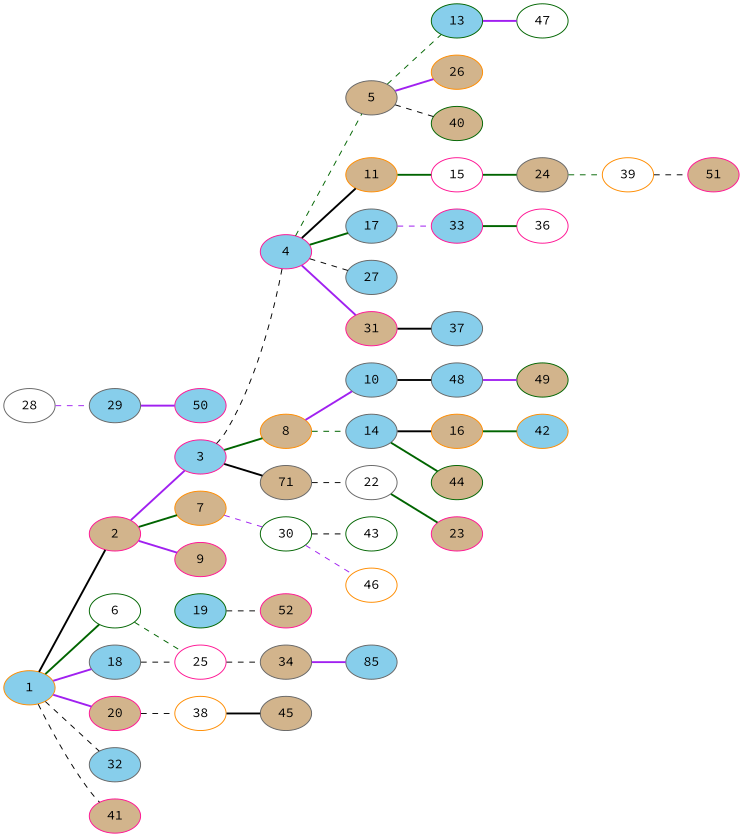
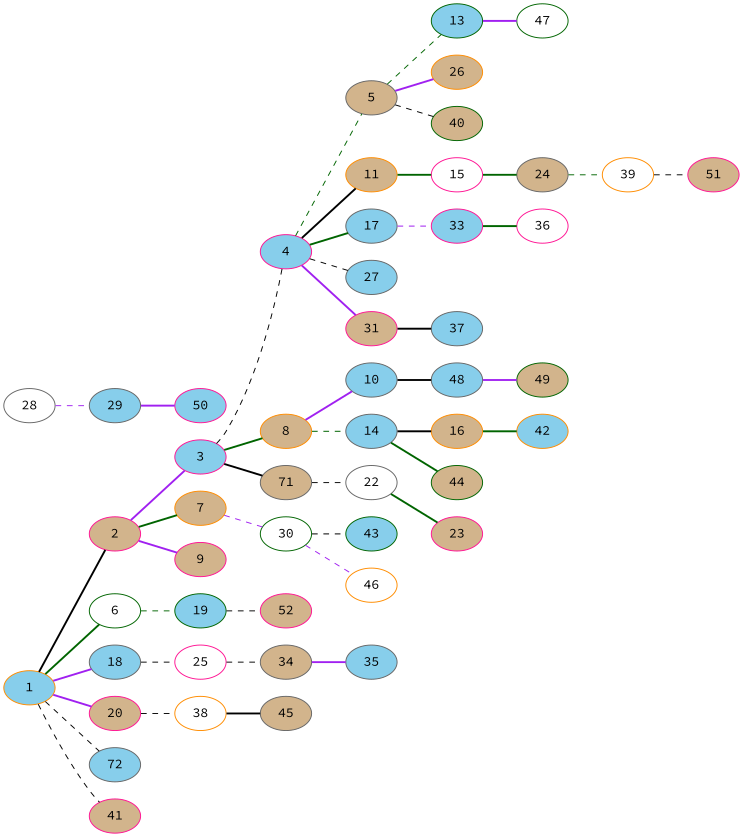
  graph {
    fontname="Source Code Pro"
    rankdir=LR
    node [color=gray40 fillcolor=tan fontname="Source Code Pro" style=filled]
    edge [color=black fontname="Source Code Pro" style=bold weight=1.0]
    1 [color=darkorange fillcolor=skyblue]
    2 [color=deeppink]
    6 [color=darkgreen fillcolor=white]
    18 [fillcolor=skyblue]
    20 [color=deeppink]
-   32 [fillcolor=skyblue]
+   32 [fillcolor=skyblue label=72]
    41 [color=deeppink]
    3 [color=deeppink fillcolor=skyblue]
    7 [color=darkorange]
    9 [color=deeppink]
    19 [color=darkgreen fillcolor=skyblue]
    25 [color=deeppink fillcolor=white]
    38 [color=darkorange fillcolor=white]
    4 [color=deeppink fillcolor=skyblue]
    8 [color=darkorange]
    n16 [label=71]
    30 [color=darkgreen fillcolor=white]
    5
    11 [color=darkorange]
    17 [fillcolor=skyblue]
    27 [fillcolor=skyblue]
    31 [color=deeppink]
    10 [fillcolor=skyblue]
    14 [fillcolor=skyblue]
    22 [fillcolor=white]
    13 [color=darkgreen fillcolor=skyblue]
    26 [color=darkorange]
    40 [color=darkgreen]
    15 [color=deeppink fillcolor=white]
    33 [color=deeppink fillcolor=skyblue]
    37 [fillcolor=skyblue]
    47 [color=darkgreen fillcolor=white]
    52 [color=deeppink]
-   43 [color=darkgreen fillcolor=white]
+   43 [color=darkgreen fillcolor=skyblue]
    46 [color=darkorange fillcolor=white]
    48 [fillcolor=skyblue]
    16 [color=darkorange]
    44 [color=darkgreen]
    49 [color=darkgreen]
    24
    28 [fillcolor=white]
    29 [fillcolor=skyblue]
    42 [color=darkorange fillcolor=skyblue]
    39 [color=darkorange fillcolor=white]
    36 [color=deeppink fillcolor=white]
    34
    45
    23 [color=deeppink]
    51 [color=deeppink]
-   35 [fillcolor=skyblue label=85]
+   35 [fillcolor=skyblue]
    50 [color=deeppink fillcolor=skyblue]
    1 -- 2
    1 -- 6 [color=darkgreen]
    1 -- 18 [color=purple]
    1 -- 20 [color=purple]
    1 -- 32 [style=dashed]
    1 -- 41 [style=dashed]
    2 -- 3 [color=purple]
    2 -- 7 [color=darkgreen]
    2 -- 9 [color=purple]
-   6 -- 25 [color=darkgreen style=dashed]
+   6 -- 19 [color=darkgreen style=dashed]
    18 -- 25 [style=dashed]
    20 -- 38 [style=dashed]
    3 -- 4 [style=dashed]
    3 -- 8 [color=darkgreen]
    3 -- n16
    7 -- 30 [color=purple style=dashed]
    19 -- 52 [style=dashed]
    25 -- 34 [style=dashed]
    38 -- 45
    4 -- 5 [color=darkgreen style=dashed]
    4 -- 11
    4 -- 17 [color=darkgreen]
    4 -- 27 [style=dashed]
    4 -- 31 [color=purple]
    8 -- 10 [color=purple]
    8 -- 14 [color=darkgreen style=dashed]
    n16 -- 22 [style=dashed]
    30 -- 43 [style=dashed]
    30 -- 46 [color=purple style=dashed]
    5 -- 13 [color=darkgreen style=dashed]
    5 -- 26 [color=purple]
    5 -- 40 [style=dashed]
    11 -- 15 [color=darkgreen]
    17 -- 33 [color=purple style=dashed]
    31 -- 37
    10 -- 48
    14 -- 16
    14 -- 44 [color=darkgreen]
    22 -- 23 [color=darkgreen]
    13 -- 47 [color=purple]
    15 -- 24 [color=darkgreen]
    33 -- 36 [color=darkgreen]
    48 -- 49 [color=purple]
    16 -- 42 [color=darkgreen weight=3.0]
    24 -- 39 [color=darkgreen style=dashed]
    28 -- 29 [color=purple style=dashed]
    29 -- 50 [color=purple]
    39 -- 51 [style=dashed]
    34 -- 35 [color=purple]
  }
